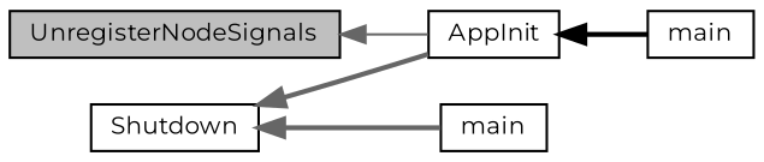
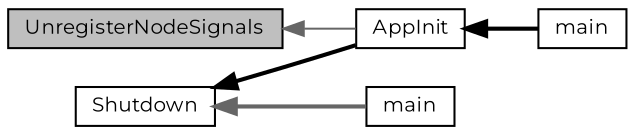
  digraph {
    fontname=Montserrat
    rankdir=LR
    node [color=black fillcolor=white fontname=Montserrat fontsize=10 shape=record style=filled]
    edge [color=gray40 dir=back fontname=Montserrat fontsize=10 labelfontname=Helvetica labelfontsize=10 style=bold]
    n1 [fillcolor=grey75 fontcolor=black height=0.2 label=UnregisterNodeSignals width=0.4]
    n2 [height=0.2 label=AppInit width=0.4]
    n3 [height=0.2 label=Shutdown width=0.4]
    n4 [height=0.2 label=main width=0.4]
    n5 [height=0.2 label=main width=0.4]
    n1 -> n2 [style=solid]
    n2 -> n5 [color=black]
-   n3 -> n2
+   n3 -> n2 [color=black]
    n3 -> n4
  }
